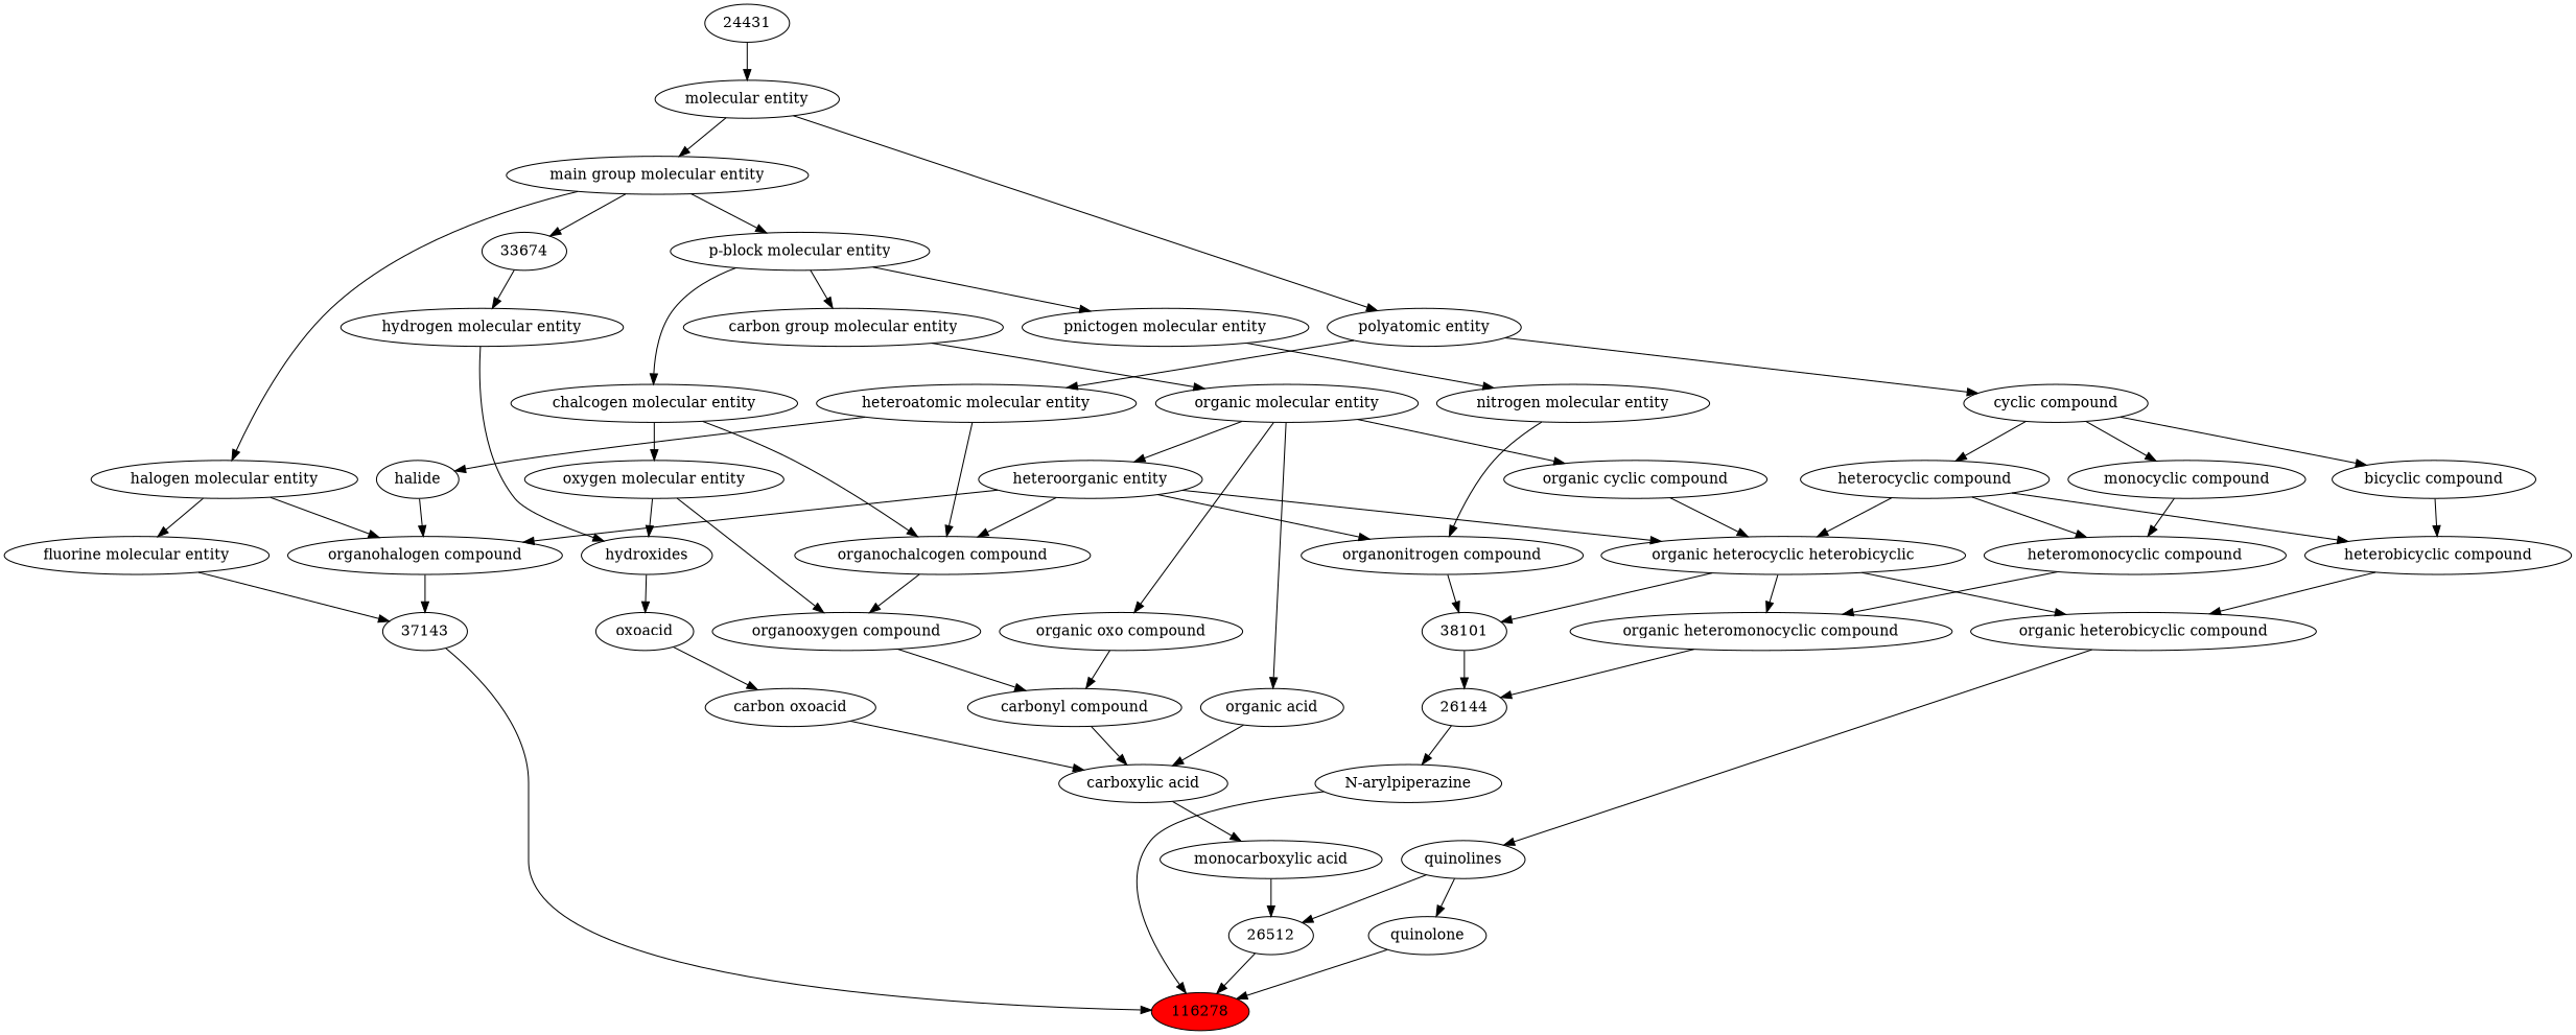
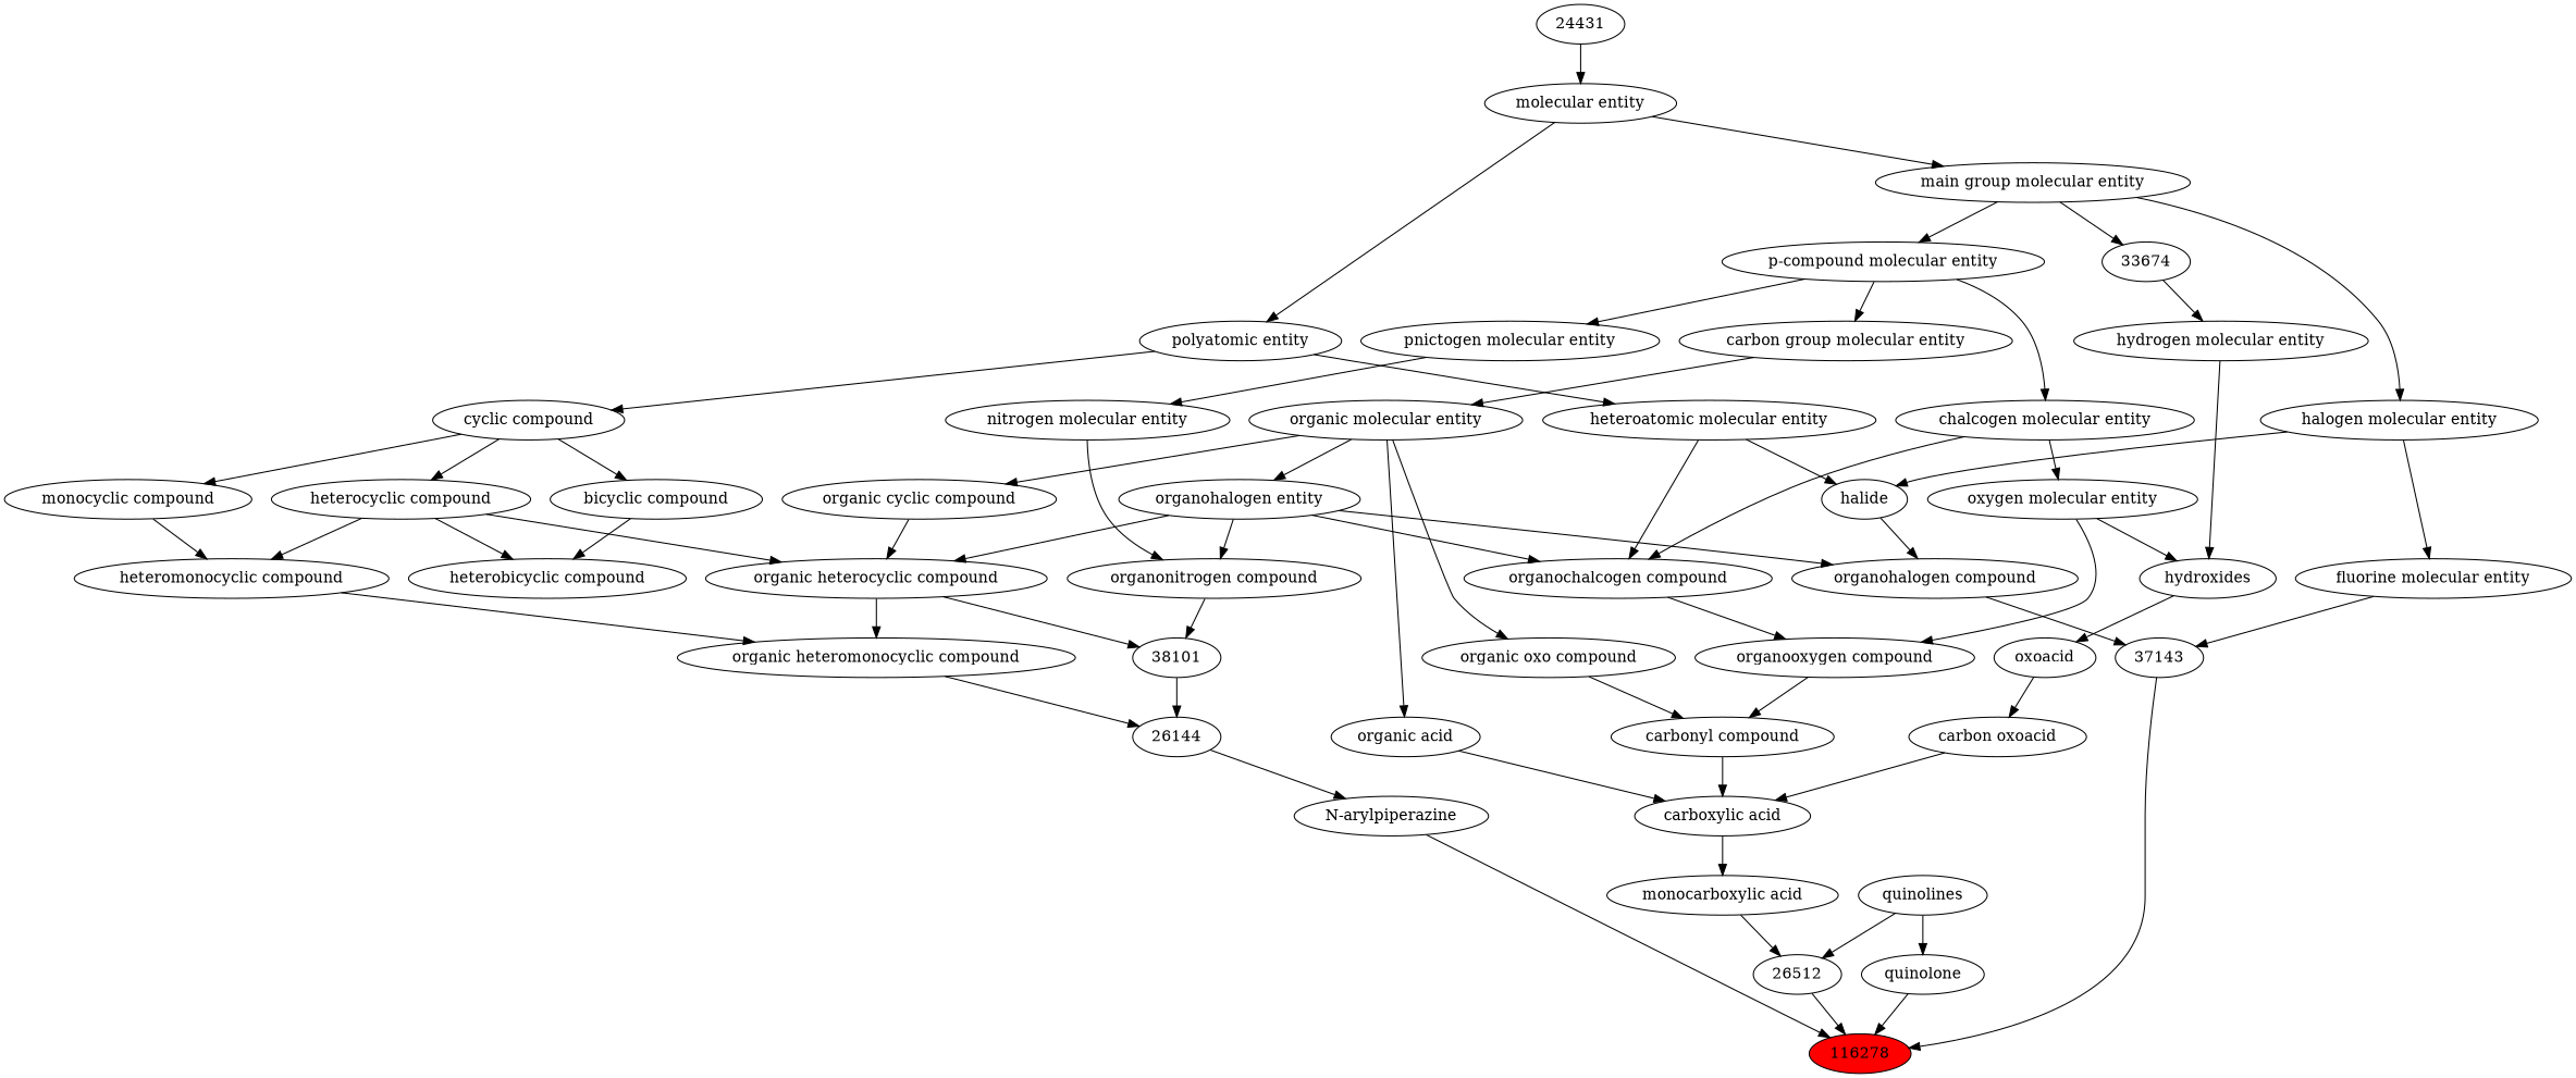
  digraph {
    n1 [fillcolor=red label=116278 style=filled]
    n2 [label=quinolone]
    n3 [label=37143]
    n4 [label="N-arylpiperazine"]
    n5 [label=26512]
    n6 [label=quinolines]
    n7 [label="organohalogen compound"]
    n8 [label="fluorine molecular entity"]
    n9 [label=26144]
    n10 [label="monocarboxylic acid"]
-   n11 [label="organic heterobicyclic compound"]
-   n12 [label="heteroorganic entity"]
-   n13 [label="organic heterocyclic heterobicyclic"]
+   n12 [label="organohalogen entity"]
+   n13 [label="organic heterocyclic compound"]
    n14 [label="organonitrogen compound"]
    n15 [label="organochalcogen compound"]
    n16 [label=38101]
    n17 [label="organic heteromonocyclic compound"]
    n18 [label="organooxygen compound"]
    n19 [label=halide]
    n20 [label="halogen molecular entity"]
    n21 [label="carboxylic acid"]
    n22 [label="heterobicyclic compound"]
    n23 [label="organic molecular entity"]
    n24 [label="organic acid"]
    n25 [label="organic cyclic compound"]
    n26 [label="organic oxo compound"]
    n27 [label="carbonyl compound"]
    n28 [label="heteroatomic molecular entity"]
    n29 [label=hydroxides]
    n30 [label=oxoacid]
-   n31 [label="p-block molecular entity"]
+   n31 [label="p-compound molecular entity"]
    n32 [label="carbon group molecular entity"]
    n33 [label="pnictogen molecular entity"]
    n34 [label="chalcogen molecular entity"]
    n35 [label="nitrogen molecular entity"]
    n36 [label="oxygen molecular entity"]
    n37 [label="heteromonocyclic compound"]
    n38 [label="carbon oxoacid"]
    n39 [label="bicyclic compound"]
    n40 [label="heterocyclic compound"]
    n41 [label="polyatomic entity"]
    n42 [label="cyclic compound"]
    n43 [label="monocyclic compound"]
    n44 [label="main group molecular entity"]
    n45 [label=33674]
    n46 [label="hydrogen molecular entity"]
    n47 [label="molecular entity"]
    n48 [label=24431]
    n2 -> n1
    n3 -> n1
    n4 -> n1
    n5 -> n1
    n6 -> n2
    n6 -> n5
    n7 -> n3
    n8 -> n3
    n9 -> n4
    n10 -> n5
-   n11 -> n6
    n12 -> n7
    n12 -> n13
    n12 -> n14
    n12 -> n15
-   n13 -> n11
    n13 -> n16
    n13 -> n17
    n14 -> n16
    n15 -> n18
    n16 -> n9
    n17 -> n9
    n18 -> n27
    n19 -> n7
    n20 -> n8
-   n20 -> n7
+   n20 -> n19
    n21 -> n10
-   n22 -> n11
    n23 -> n12
    n23 -> n24
    n23 -> n25
    n23 -> n26
    n24 -> n21
    n25 -> n13
    n26 -> n27
    n27 -> n21
    n28 -> n15
    n28 -> n19
    n29 -> n30
    n30 -> n38
    n31 -> n32
    n31 -> n33
    n31 -> n34
    n32 -> n23
    n33 -> n35
    n34 -> n15
    n34 -> n36
    n35 -> n14
    n36 -> n18
    n36 -> n29
    n37 -> n17
    n38 -> n21
    n39 -> n22
    n40 -> n13
    n40 -> n22
    n40 -> n37
    n41 -> n28
    n41 -> n42
    n42 -> n39
    n42 -> n40
    n42 -> n43
    n43 -> n37
    n44 -> n20
    n44 -> n31
    n44 -> n45
    n45 -> n46
    n46 -> n29
    n47 -> n41
    n47 -> n44
    n48 -> n47
  }
